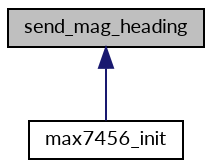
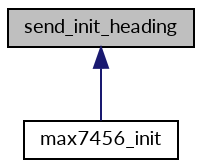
  digraph {
    rankdir=TB
    fontname=Lato
    node [color=black fontname=Lato fontsize=10 shape=record style=filled]
-   n1 [fillcolor=grey75 fontcolor=black height=0.2 label=send_mag_heading width=0.4]
+   n1 [fillcolor=grey75 fontcolor=black height=0.2 label=send_init_heading width=0.4]
    n2 [fillcolor=white height=0.2 label=max7456_init width=0.4]
    n1 -> n2 [color=midnightblue dir=back fontname=Lato fontsize=10 labelfontname=FreeSans labelfontsize=10 style=solid]
  }
